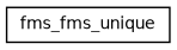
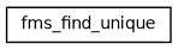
  digraph {
    rankdir=TB
-   n1 [color=black fillcolor=white fontname=Helvetica fontsize=10 height=0.2 label=fms_fms_unique shape=record style=filled width=0.4]
+   n1 [color=black fillcolor=white fontname=Helvetica fontsize=10 height=0.2 label=fms_find_unique shape=record style=filled width=0.4]
  }
